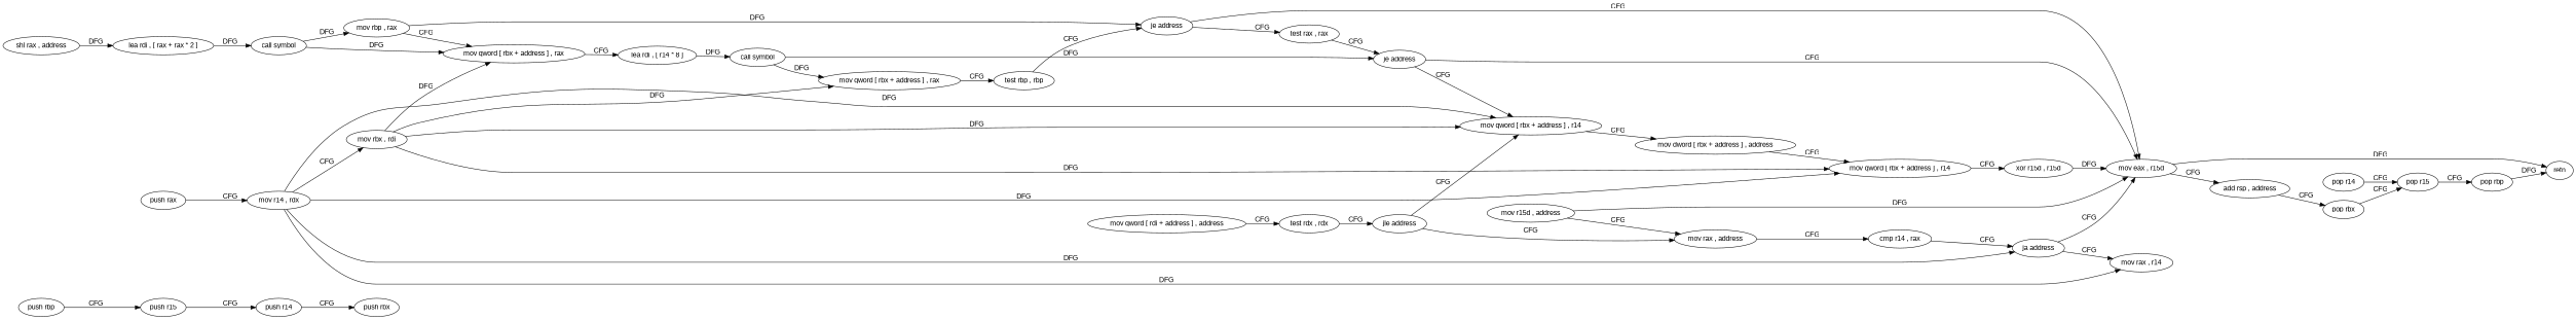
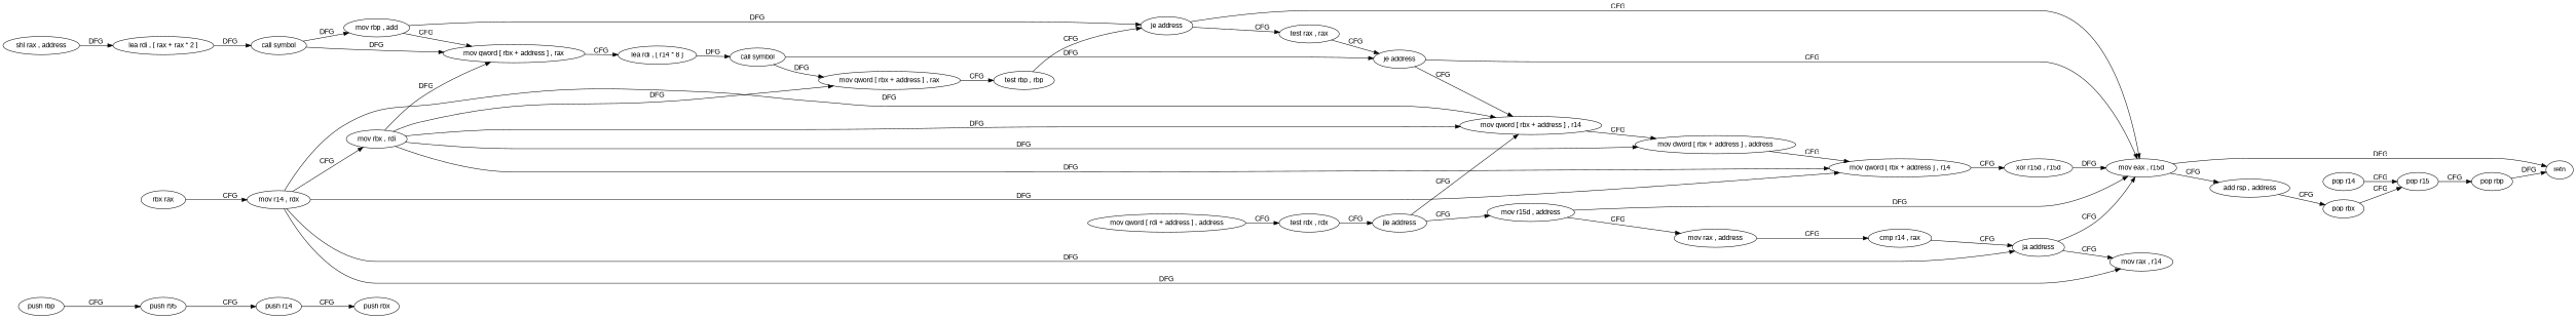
  digraph {
    fontname="Liberation Sans"
    rankdir=LR
    node [fontname="Liberation Sans"]
    edge [fontname="Liberation Sans"]
    n1 [label="push rbp"]
-   n2 [label="push r15"]
+   n2 [label="push r95"]
    n3 [label="push r14"]
    n4 [label="push rbx"]
-   n5 [label="push rax"]
+   n5 [label="rbx rax"]
    n6 [label="mov r14 , rdx"]
    n7 [label="mov rbx , rdi"]
    n8 [label="mov qword [ rbx + address ] , r14"]
    n9 [label="mov qword [ rbx + address ] , r14"]
    n10 [label="ja address"]
    n11 [label="mov rax , r14"]
    n12 [label="mov dword [ rbx + address ] , address"]
    n13 [label="mov qword [ rbx + address ] , rax"]
    n14 [label="mov qword [ rbx + address ] , rax"]
    n15 [label="xor r15d , r15d"]
    n16 [label="mov eax , r15d"]
    n17 [label="lea rdi , [ r14 * 8 ]"]
    n18 [label="call symbol"]
    n19 [label="test rbp , rbp"]
    n20 [label="mov qword [ rdi + address ] , address"]
    n21 [label="test rdx , rdx"]
    n22 [label="jle address"]
    n23 [label="mov r15d , address"]
    n24 [label="mov rax , address"]
    n25 [label="add rsp , address"]
    n26 [label=retn]
    n27 [label="cmp r14 , rax"]
    n28 [label="pop rbx"]
    n29 [label="shl rax , address"]
    n30 [label="lea rdi , [ rax + rax * 2 ]"]
    n31 [label="pop r15"]
    n32 [label="pop r14"]
    n33 [label="pop rbp"]
    n34 [label="call symbol"]
-   n35 [label="mov rbp , rax"]
+   n35 [label="mov rbp , add"]
    n36 [label="je address"]
    n37 [label="test rax , rax"]
    n38 [label="je address"]
    n1 -> n2 [label=CFG]
    n2 -> n3 [label=CFG]
    n3 -> n4 [label=CFG]
    n5 -> n6 [label=CFG]
    n6 -> n7 [label=CFG]
    n6 -> n8 [label=DFG]
    n6 -> n9 [label=DFG]
    n6 -> n10 [label=DFG]
    n6 -> n11 [label=DFG]
    n7 -> n8 [label=DFG]
    n7 -> n9 [label=DFG]
+   n7 -> n12 [label=DFG]
    n7 -> n13 [label=DFG]
    n7 -> n14 [label=DFG]
    n8 -> n12 [label=CFG]
    n9 -> n15 [label=CFG]
    n10 -> n11 [label=CFG]
    n10 -> n16 [label=CFG]
    n12 -> n9 [label=CFG]
    n13 -> n17 [label=CFG]
    n14 -> n19 [label=CFG]
    n15 -> n16 [label=DFG]
    n16 -> n25 [label=CFG]
    n16 -> n26 [label=DFG]
    n17 -> n18 [label=DFG]
    n18 -> n14 [label=DFG]
    n18 -> n38 [label=DFG]
    n19 -> n36 [label=CFG]
    n20 -> n21 [label=CFG]
    n21 -> n22 [label=CFG]
    n22 -> n8 [label=CFG]
-   n22 -> n24 [label=CFG]
+   n22 -> n23 [label=CFG]
    n23 -> n16 [label=DFG]
    n23 -> n24 [label=CFG]
    n24 -> n27 [label=CFG]
    n25 -> n28 [label=CFG]
    n27 -> n10 [label=CFG]
    n28 -> n31 [label=CFG]
    n29 -> n30 [label=DFG]
    n30 -> n34 [label=DFG]
    n31 -> n33 [label=CFG]
    n32 -> n31 [label=CFG]
    n33 -> n26 [label=DFG]
    n34 -> n13 [label=DFG]
    n34 -> n35 [label=DFG]
    n35 -> n13 [label=CFG]
    n35 -> n36 [label=DFG]
    n36 -> n16 [label=CFG]
    n36 -> n37 [label=CFG]
    n37 -> n38 [label=CFG]
    n38 -> n8 [label=CFG]
    n38 -> n16 [label=CFG]
  }
